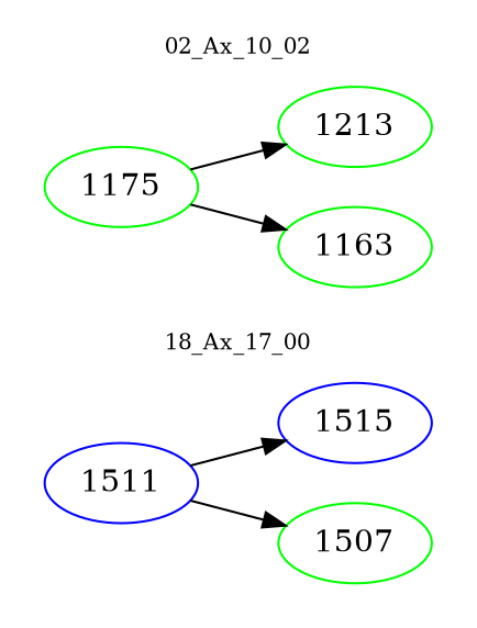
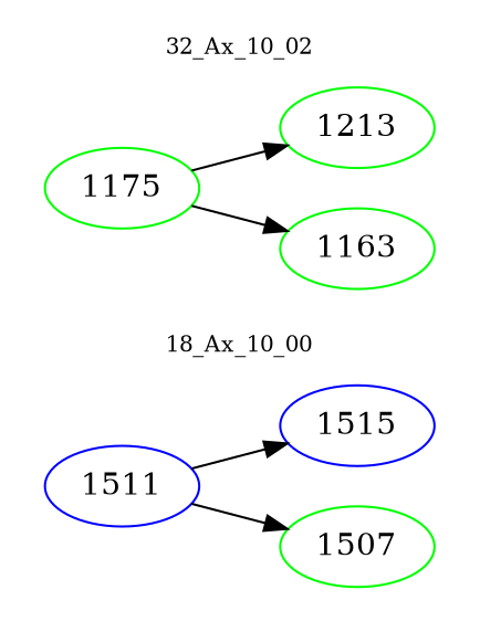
  digraph {
    rankdir=LR
    node [color=green]
    edge [color=black]
    n1 [color=blue label=1511]
    n2 [label=1507]
    n3 [color=blue label=1515]
    n4 [label=1175]
    n5 [label=1163]
    n6 [label=1213]
    subgraph cluster_1 {
      color=white
      fontsize=10
-     label="18_Ax_17_00"
+     label="18_Ax_10_00"
      n1
      n2
      n3
    }
    subgraph cluster_2 {
      color=white
      fontsize=10
-     label="02_Ax_10_02"
+     label="32_Ax_10_02"
      n4
      n5
      n6
    }
    n1 -> n2
    n1 -> n3
    n4 -> n5
    n4 -> n6
  }
